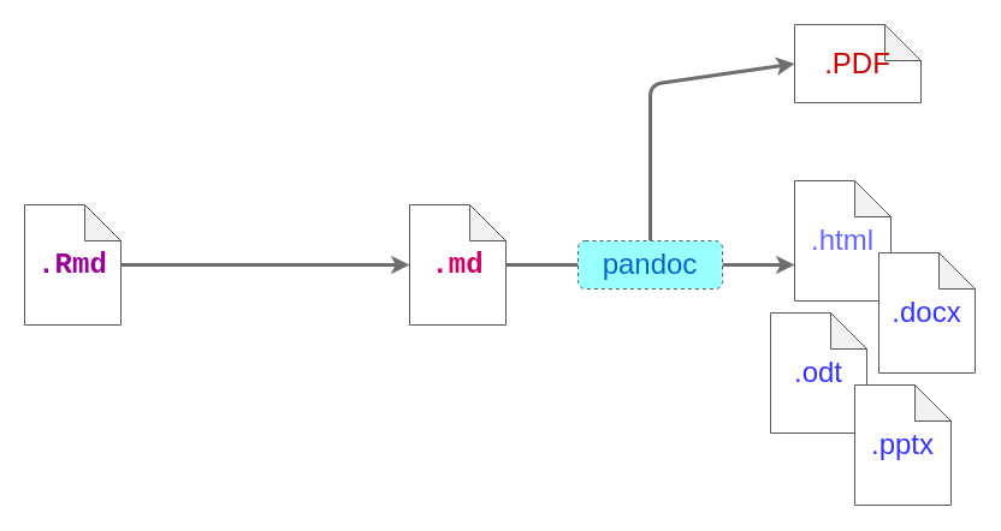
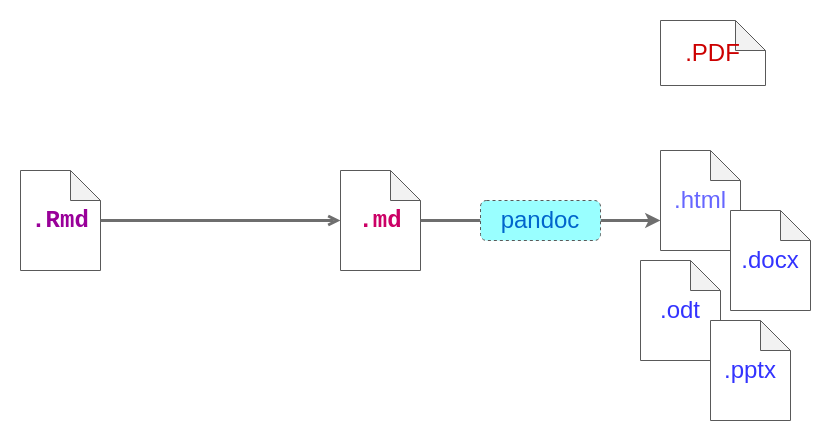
  <mxCell id="0" />
  <mxCell id="1" parent="0" />
  <mxCell id="2" value="&lt;font color=&quot;#990099&quot; face=&quot;Courier New&quot;&gt;&lt;b style=&quot;&quot;&gt;.Rmd&lt;/b&gt;&lt;/font&gt;" style="shape=note;whiteSpace=wrap;html=1;backgroundOutline=1;darkOpacity=0.05;strokeColor=#595959;fontSize=24;fillColor=#FFFFFF;" vertex="1" parent="1"><mxGeometry x="20" y="170" width="80" height="100" as="geometry" /></mxCell>
  <mxCell id="3" value="&lt;font color=&quot;#cc0066&quot; face=&quot;Courier New&quot;&gt;&lt;b style=&quot;&quot;&gt;.md&lt;/b&gt;&lt;/font&gt;" style="shape=note;whiteSpace=wrap;html=1;backgroundOutline=1;darkOpacity=0.05;strokeColor=#595959;fontSize=24;fillColor=#FFFFFF;" vertex="1" parent="1"><mxGeometry x="340" y="170" width="80" height="100" as="geometry" /></mxCell>
  <mxCell id="4" value="&lt;font color=&quot;#cc0000&quot;&gt;.PDF&lt;/font&gt;" style="shape=note;whiteSpace=wrap;html=1;backgroundOutline=1;darkOpacity=0.05;strokeColor=#595959;fontSize=24;fillColor=#FFFFFF;" vertex="1" parent="1"><mxGeometry x="660" y="20" width="105" height="65" as="geometry" /></mxCell>
  <mxCell id="5" value="&lt;font color=&quot;#6666ff&quot;&gt;.html&lt;/font&gt;" style="shape=note;whiteSpace=wrap;html=1;backgroundOutline=1;darkOpacity=0.05;strokeColor=#595959;fontSize=24;fillColor=#FFFFFF;" vertex="1" parent="1"><mxGeometry x="660" y="150" width="80" height="100" as="geometry" /></mxCell>
  <mxCell id="6" value="&lt;font color=&quot;#3333ff&quot;&gt;.docx&lt;/font&gt;" style="shape=note;whiteSpace=wrap;html=1;backgroundOutline=1;darkOpacity=0.05;strokeColor=#595959;fontSize=24;fillColor=#FFFFFF;" vertex="1" parent="1"><mxGeometry x="730" y="210" width="80" height="100" as="geometry" /></mxCell>
  <mxCell id="7" value="&lt;font color=&quot;#3333ff&quot;&gt;.odt&lt;/font&gt;" style="shape=note;whiteSpace=wrap;html=1;backgroundOutline=1;darkOpacity=0.05;strokeColor=#595959;fontSize=24;fillColor=#FFFFFF;" vertex="1" parent="1"><mxGeometry x="640" y="260" width="80" height="100" as="geometry" /></mxCell>
- <mxCell id="8" value="" style="endArrow=classic;html=1;fontFamily=Courier New;fontSize=24;fontColor=#990099;exitX=1;exitY=0.5;exitDx=0;exitDy=0;exitPerimeter=0;strokeColor=#6E6E6E;strokeWidth=3;" edge="1" parent="1" source="2" target="3"><mxGeometry width="50" height="50" relative="1" as="geometry"><mxPoint x="110" y="220" as="sourcePoint" /><mxPoint x="430" y="240" as="targetPoint" /></mxGeometry></mxCell>
+ <mxCell id="8" value="" style="endArrow=open;html=1;fontFamily=Courier New;fontSize=24;fontColor=#990099;exitX=1;exitY=0.5;exitDx=0;exitDy=0;exitPerimeter=0;strokeColor=#6E6E6E;strokeWidth=3;" edge="1" parent="1" source="2" target="3"><mxGeometry width="50" height="50" relative="1" as="geometry"><mxPoint x="110" y="220" as="sourcePoint" /><mxPoint x="430" y="240" as="targetPoint" /></mxGeometry></mxCell>
  <mxCell id="9" value="" style="endArrow=classic;html=1;fontFamily=Courier New;fontSize=24;fontColor=#990099;exitX=1;exitY=0.5;exitDx=0;exitDy=0;exitPerimeter=0;strokeColor=#6E6E6E;strokeWidth=3;startArrow=none;" edge="1" parent="1" source="12"><mxGeometry width="50" height="50" relative="1" as="geometry"><mxPoint x="420" y="220" as="sourcePoint" /><mxPoint x="660" y="220" as="targetPoint" /></mxGeometry></mxCell>
  <mxCell id="10" value="" style="endArrow=none;html=1;fontFamily=Courier New;fontSize=24;fontColor=#990099;exitX=1;exitY=0.5;exitDx=0;exitDy=0;exitPerimeter=0;strokeColor=#6E6E6E;strokeWidth=3;" edge="1" parent="1" target="12"><mxGeometry width="50" height="50" relative="1" as="geometry"><mxPoint x="420" y="220" as="sourcePoint" /><mxPoint x="660" y="220" as="targetPoint" /></mxGeometry></mxCell>
- <mxCell id="11" style="edgeStyle=none;html=1;entryX=0;entryY=0.5;entryDx=0;entryDy=0;entryPerimeter=0;strokeColor=#6E6E6E;strokeWidth=3;fontFamily=Courier New;fontSize=24;fontColor=#242424;" edge="1" parent="1" source="12" target="4"><mxGeometry relative="1" as="geometry"><Array as="points"><mxPoint x="540" y="70" /></Array></mxGeometry></mxCell>
  <mxCell id="12" value="&lt;font color=&quot;#0066cc&quot; style=&quot;font-size: 24px;&quot;&gt;pandoc&lt;/font&gt;" style="rounded=1;whiteSpace=wrap;html=1;strokeColor=#595959;fillColor=#99FFFF;dashed=1;" vertex="1" parent="1"><mxGeometry x="480" y="200" width="120" height="40" as="geometry" /></mxCell>
  <mxCell id="13" value="&lt;font color=&quot;#3333ff&quot;&gt;.pptx&lt;/font&gt;" style="shape=note;whiteSpace=wrap;html=1;backgroundOutline=1;darkOpacity=0.05;strokeColor=#595959;fontSize=24;fillColor=#FFFFFF;" vertex="1" parent="1"><mxGeometry x="710" y="320" width="80" height="100" as="geometry" /></mxCell>
